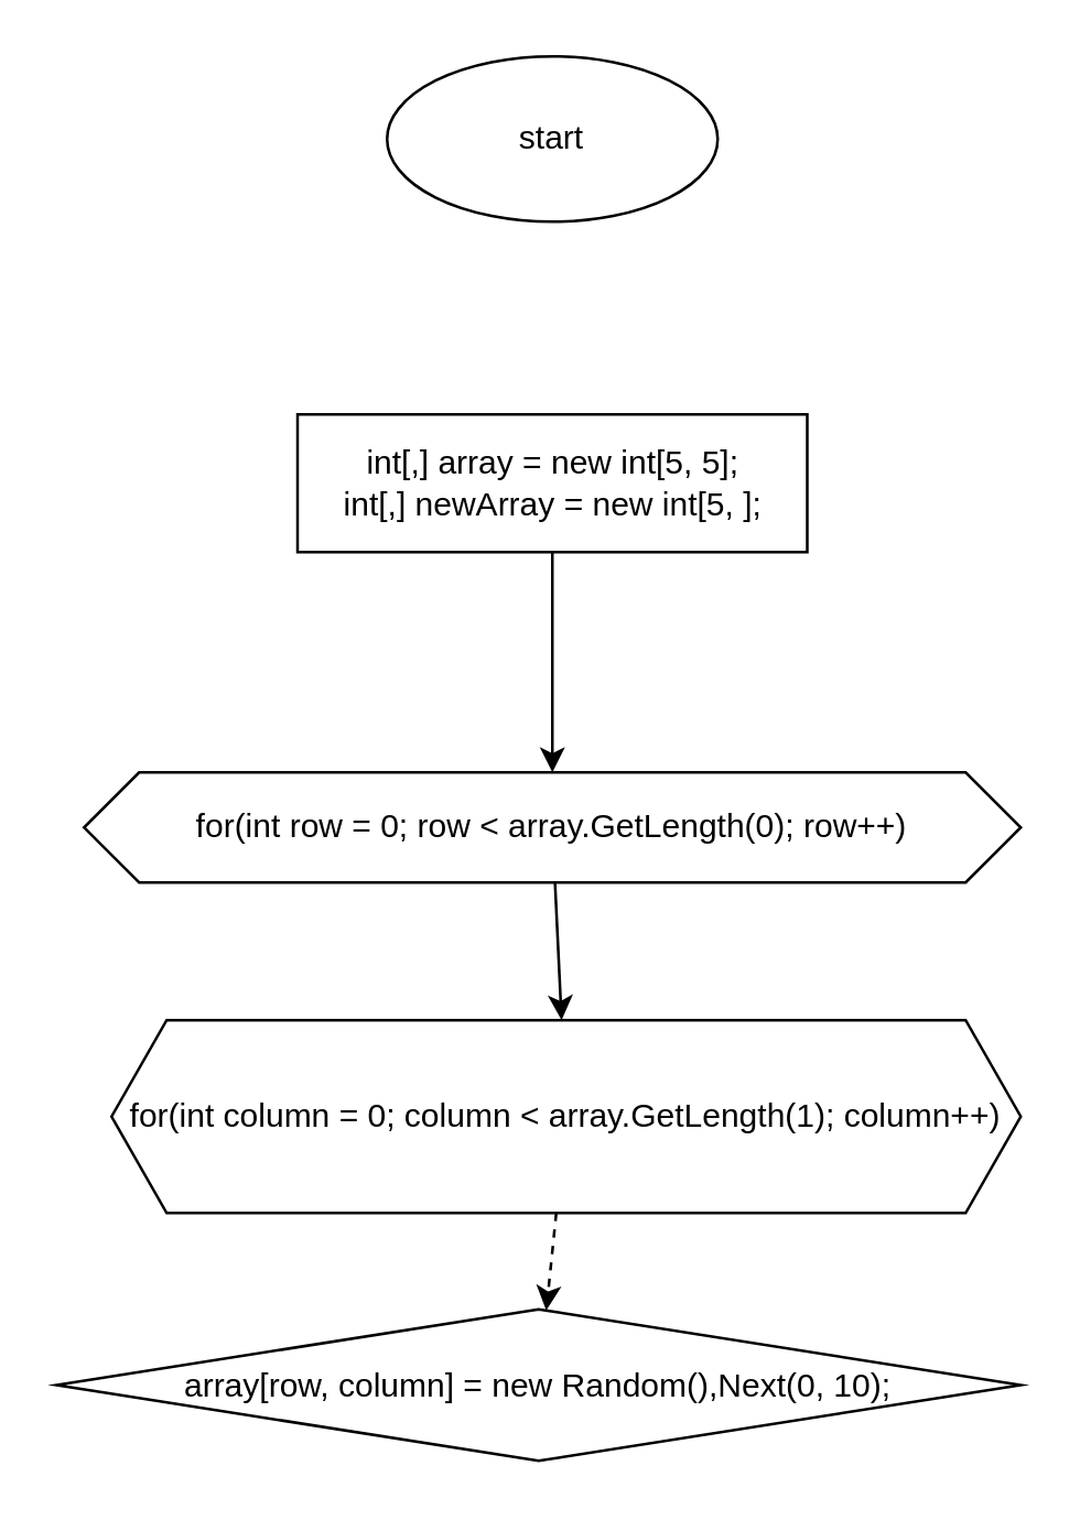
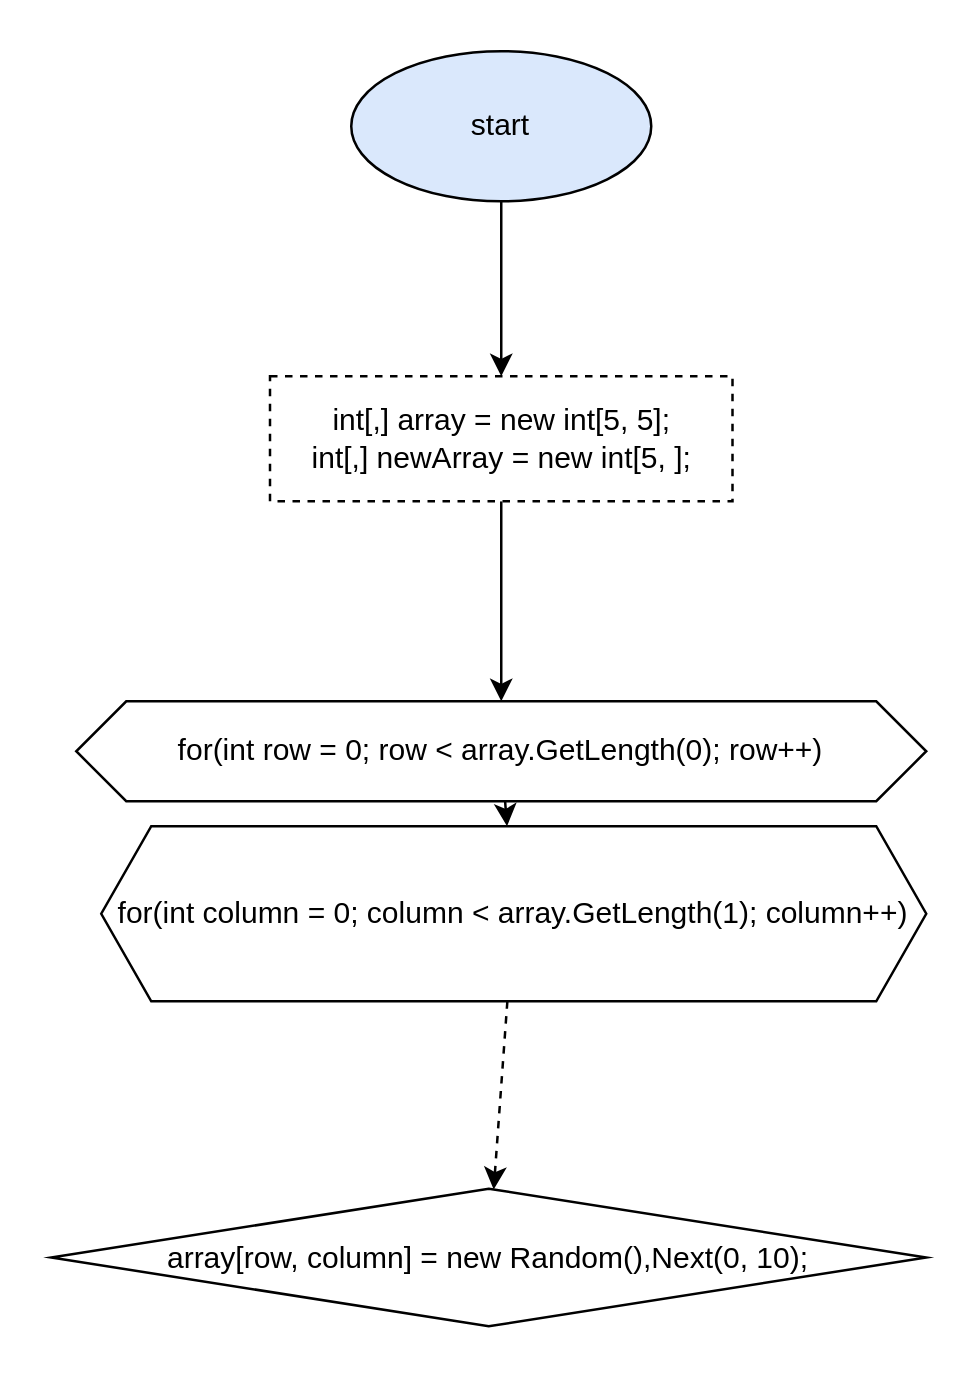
  <mxCell id="0" />
  <mxCell id="1" parent="0" />
- <mxCell id="3" value="start" style="ellipse;whiteSpace=wrap;html=1;" parent="1" vertex="1"><mxGeometry x="140" y="20" width="120" height="60" as="geometry" /></mxCell>
+ <mxCell id="2" value="" style="edgeStyle=none;html=1;" parent="1" source="3" target="5" edge="1"><mxGeometry relative="1" as="geometry" /></mxCell>
+ <mxCell id="3" value="start" style="ellipse;whiteSpace=wrap;html=1;fillColor=#dae8fc;" parent="1" vertex="1"><mxGeometry x="140" y="20" width="120" height="60" as="geometry" /></mxCell>
  <mxCell id="4" value="" style="edgeStyle=none;html=1;" parent="1" source="5" target="7" edge="1"><mxGeometry relative="1" as="geometry" /></mxCell>
- <mxCell id="5" value="int[,] array = new int[5, 5];&lt;br&gt;int[,] newArray = new int[5, ];" style="whiteSpace=wrap;html=1;" parent="1" vertex="1"><mxGeometry x="107.5" y="150" width="185" height="50" as="geometry" /></mxCell>
+ <mxCell id="5" value="int[,] array = new int[5, 5];&lt;br&gt;int[,] newArray = new int[5, ];" style="whiteSpace=wrap;html=1;dashed=1;" parent="1" vertex="1"><mxGeometry x="107.5" y="150" width="185" height="50" as="geometry" /></mxCell>
  <mxCell id="6" value="" style="edgeStyle=none;html=1;" parent="1" source="7" target="9" edge="1"><mxGeometry relative="1" as="geometry" /></mxCell>
  <mxCell id="7" value="for(int row = 0; row &amp;lt; array.GetLength(0); row++)" style="shape=hexagon;perimeter=hexagonPerimeter2;whiteSpace=wrap;html=1;fixedSize=1;" parent="1" vertex="1"><mxGeometry x="30" y="280" width="340" height="40" as="geometry" /></mxCell>
  <mxCell id="8" value="" style="edgeStyle=none;html=1;dashed=1;" parent="1" source="9" target="10" edge="1"><mxGeometry relative="1" as="geometry" /></mxCell>
- <mxCell id="9" value="for(int column = 0; column &amp;lt; array.GetLength(1); column++)" style="shape=hexagon;perimeter=hexagonPerimeter2;whiteSpace=wrap;html=1;fixedSize=1;" parent="1" vertex="1"><mxGeometry x="40" y="370" width="330" height="70" as="geometry" /></mxCell>
+ <mxCell id="9" value="for(int column = 0; column &amp;lt; array.GetLength(1); column++)" style="shape=hexagon;perimeter=hexagonPerimeter2;whiteSpace=wrap;html=1;fixedSize=1;" parent="1" vertex="1"><mxGeometry x="40" y="330" width="330" height="70" as="geometry" /></mxCell>
  <mxCell id="10" value="array[row, column] = new Random(),Next(0, 10);" style="rhombus;whiteSpace=wrap;html=1;" parent="1" vertex="1"><mxGeometry x="20" y="475" width="350" height="55" as="geometry" /></mxCell>
